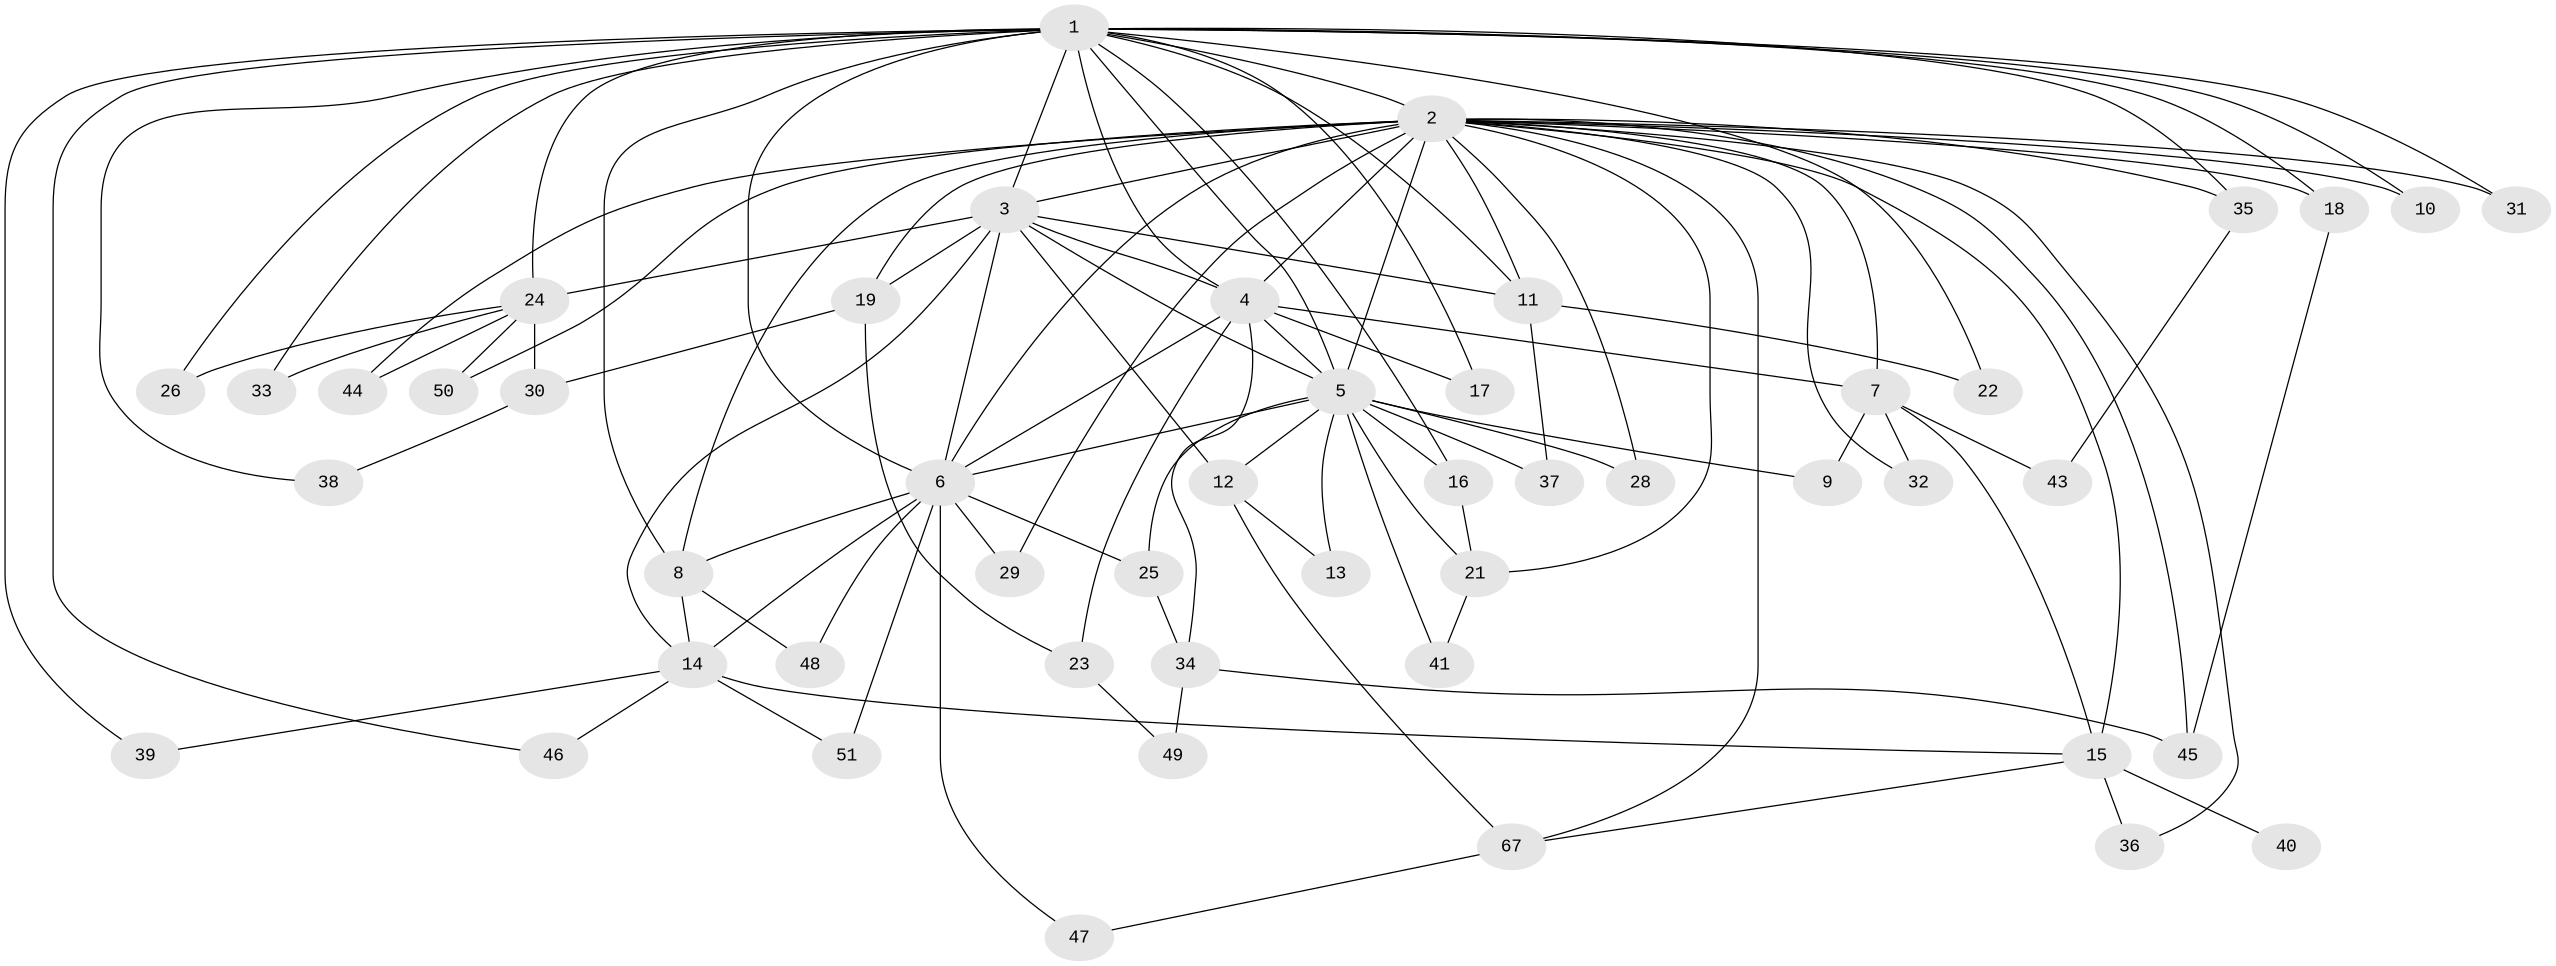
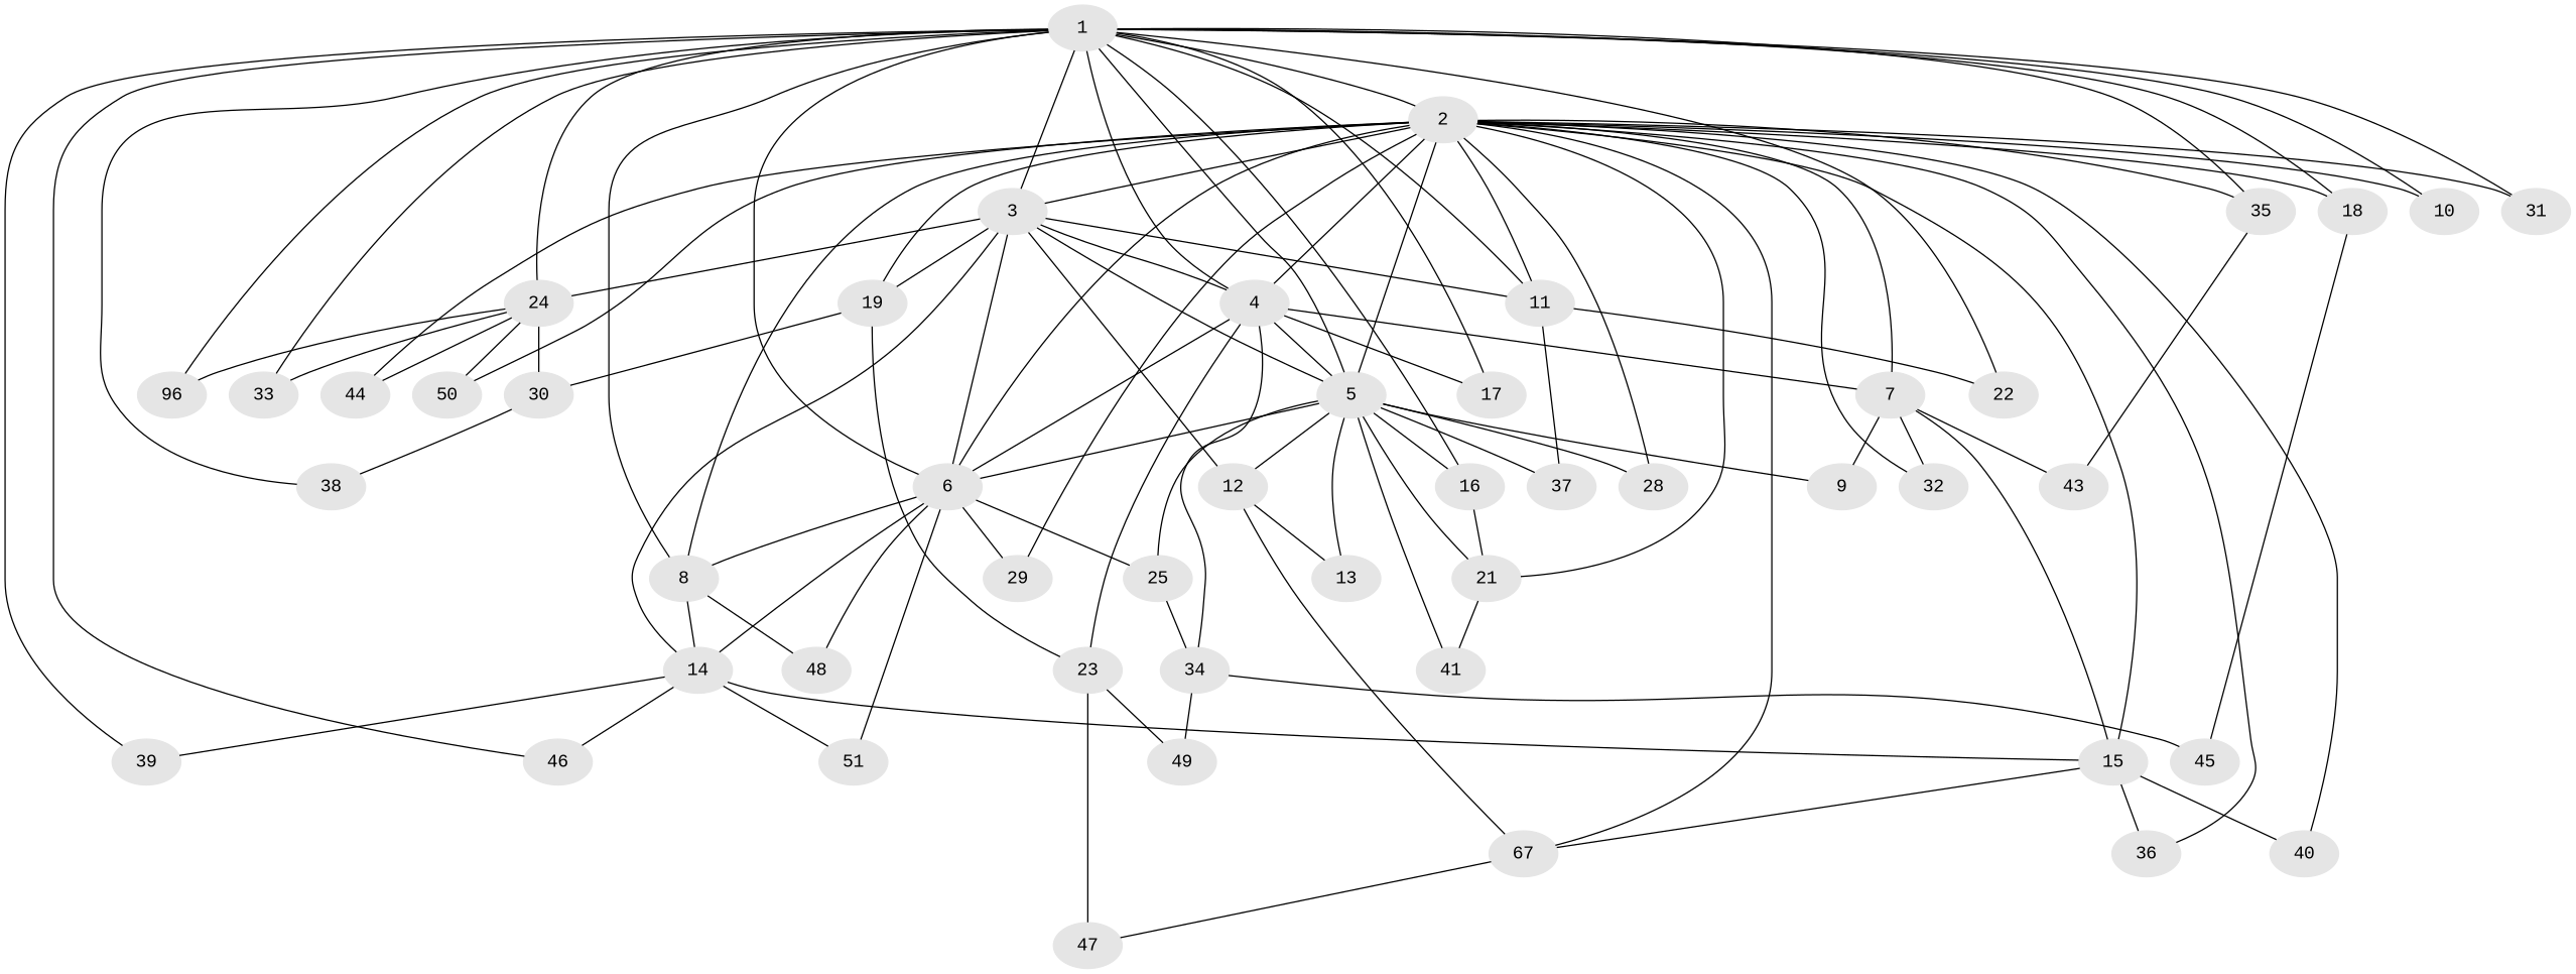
  graph {
    fontname="Liberation Mono"
    node [color=gray90 fontname="Liberation Mono" style=filled]
    edge [fontname="Liberation Mono" weight=1.0]
    1
    2
    3
    4
    5
    6
    8
    10
    11
    16
    17
    18
    22
    24
-   26
+   26 [label=96]
    31
    33
    35
    38
    39
    46
    7
    15
    19
    21
    n26 [label=67]
    28
    29
    32
    36
    40
    44
    50
    12
    14
    23
    34
    9
    13
    25
    37
    41
    47
    48
    51
    45
    30
    43
    49
    1 -- 2 [weight=5.0]
    1 -- 3 [weight=4.0]
    1 -- 4 [weight=2.0]
    1 -- 5 [weight=2.0]
    1 -- 6 [weight=4.0]
    1 -- 8 [weight=3.0]
    1 -- 10
    1 -- 11 [weight=2.0]
    1 -- 16
    1 -- 17
    1 -- 18
    1 -- 22
    1 -- 24
    1 -- 26
    1 -- 31
    1 -- 33
    1 -- 35
    1 -- 38
    1 -- 39
    1 -- 46
    2 -- 3 [weight=14.0]
    2 -- 4 [weight=2.0]
    2 -- 5 [weight=2.0]
    2 -- 6 [weight=4.0]
    2 -- 8 [weight=2.0]
    2 -- 10
    2 -- 11
    2 -- 18
    2 -- 31
    2 -- 35
    2 -- 7 [weight=3.0]
    2 -- 15 [weight=2.0]
    2 -- 19
    2 -- 21
    2 -- n26 [weight=2.0]
    2 -- 28
    2 -- 29
    2 -- 32
    2 -- 36
-   2 -- 45
+   2 -- 40
    2 -- 44
    2 -- 50
    3 -- 4 [weight=2.0]
    3 -- 5 [weight=3.0]
    3 -- 6 [weight=4.0]
    3 -- 11
    3 -- 24
    3 -- 19
    3 -- 12
    3 -- 14
    4 -- 5
    4 -- 6 [weight=3.0]
    4 -- 17
    4 -- 7
    4 -- 23
    4 -- 34
    5 -- 6 [weight=2.0]
    5 -- 16
    5 -- 21
    5 -- 28
    5 -- 12 [weight=2.0]
    5 -- 9
    5 -- 13
    5 -- 25
    5 -- 37
    5 -- 41
    6 -- 8 [weight=6.0]
    6 -- 29
    6 -- 14 [weight=2.0]
    6 -- 25
-   6 -- 47
+   23 -- 47
    6 -- 48
    6 -- 51
    8 -- 14
    8 -- 48
    11 -- 22
    11 -- 37
    16 -- 21
    18 -- 45
    24 -- 26
    24 -- 33
    24 -- 44
    24 -- 50
    24 -- 30
    35 -- 43
    7 -- 15
    7 -- 32
    7 -- 9
    7 -- 43
    15 -- n26
    15 -- 36
    15 -- 40
    19 -- 23
    19 -- 30
    21 -- 41
    n26 -- 47
    12 -- n26 [weight=2.0]
    12 -- 13
    14 -- 39
    14 -- 46
    14 -- 15
    14 -- 51
    23 -- 49
    34 -- 45
    34 -- 49
    25 -- 34
    30 -- 38
  }
